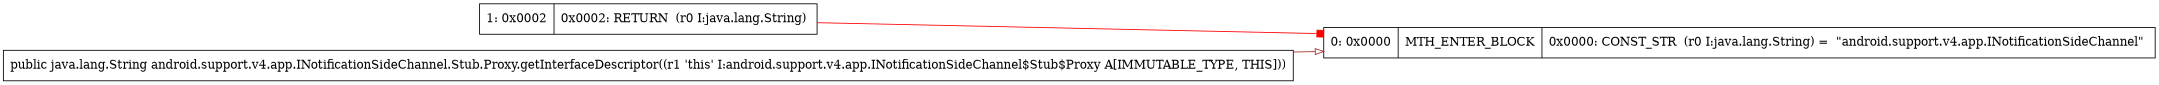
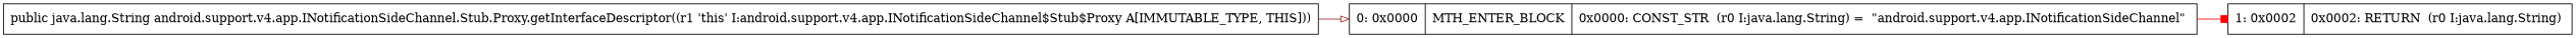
  digraph {
    rankdir=LR
    node [shape=record]
    n1 [label="{0\:\ 0x0000|MTH_ENTER_BLOCK\l|0x0000: CONST_STR  (r0 I:java.lang.String) =  \"android.support.v4.app.INotificationSideChannel\" \l}"]
    n2 [label="{1\:\ 0x0002|0x0002: RETURN  (r0 I:java.lang.String) \l}"]
    n3 [label="{public java.lang.String android.support.v4.app.INotificationSideChannel.Stub.Proxy.getInterfaceDescriptor((r1 'this' I:android.support.v4.app.INotificationSideChannel$Stub$Proxy A[IMMUTABLE_TYPE, THIS])) }"]
-   n2 -> n1 [color=red arrowhead=box]
+   n1 -> n2 [color=red arrowhead=box]
    n3 -> n1 [color=brown arrowhead=onormal]
  }
